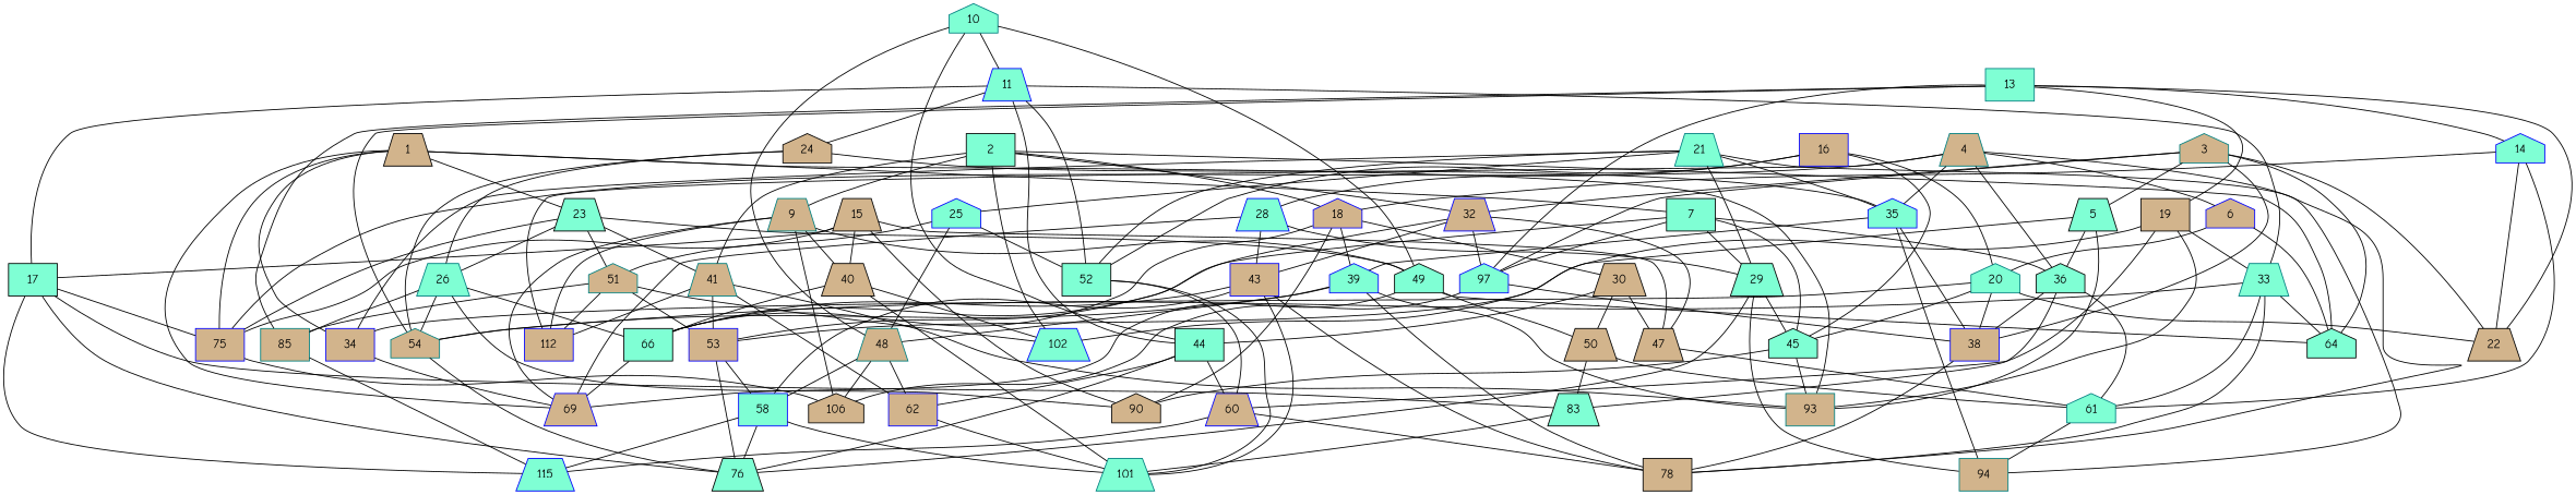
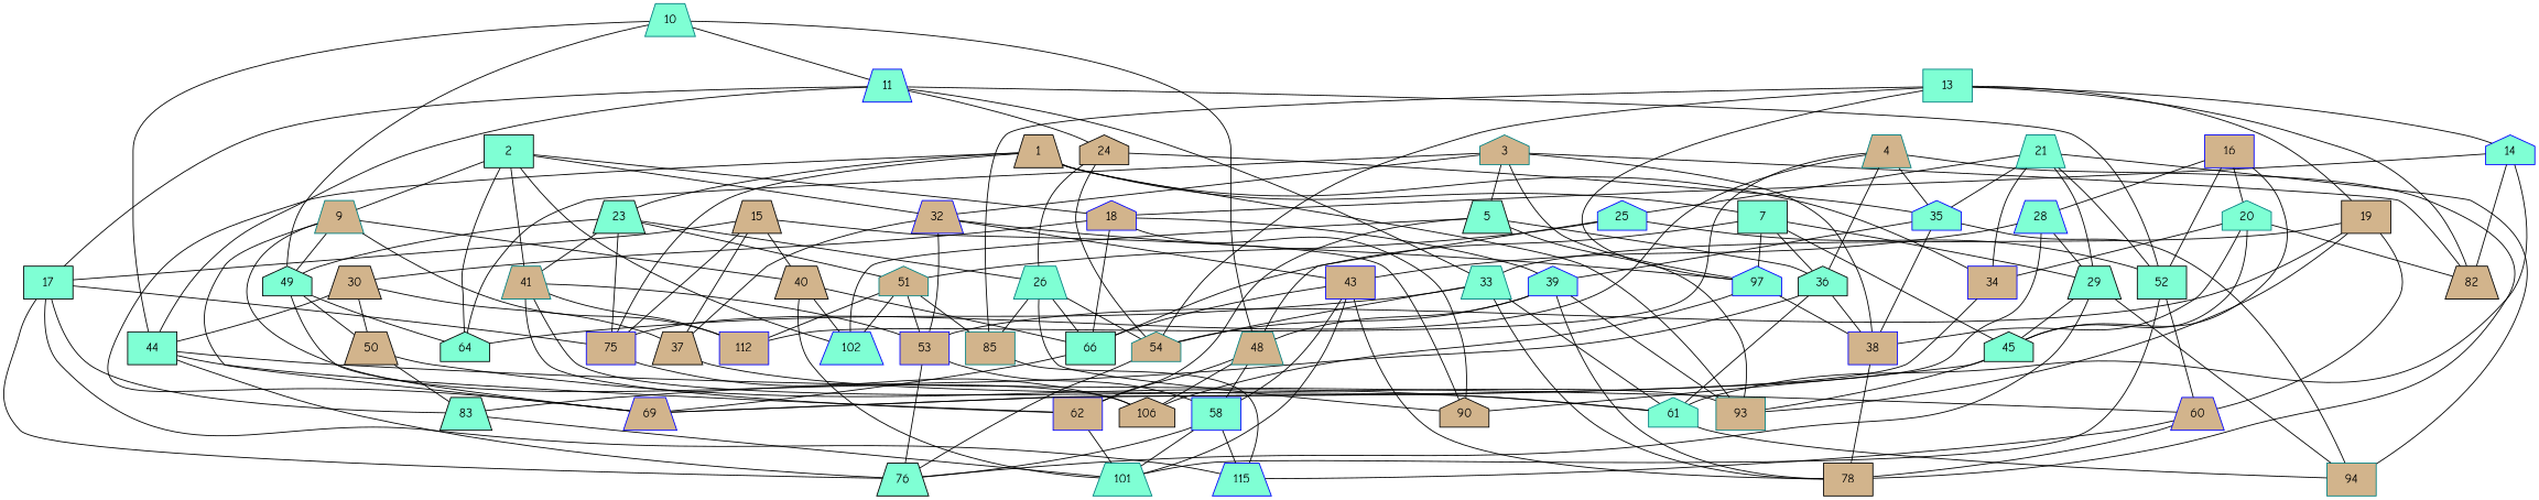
  graph {
    fontname="Comic Neue"
    node [color=black fillcolor=tan fontname="Comic Neue" shape=trapezium style=filled]
    edge [fontname="Comic Neue"]
    1 [super="+12"]
    7 [fillcolor=aquamarine shape=box super="+113"]
    23 [fillcolor=aquamarine super="+96"]
    34 [color=blue shape=box]
    69 [color=blue super="+111"]
    75 [color=blue shape=box super="+100"]
    93 [color=teal shape=box super="+107"]
    n8 [color=blue fillcolor=aquamarine label=97 shape=house super="+42"]
    36 [fillcolor=aquamarine shape=house super="+55"]
    29 [fillcolor=aquamarine super="+31"]
    45 [fillcolor=aquamarine shape=house super="+63"]
    66 [fillcolor=aquamarine shape=box super="+67"]
    41 [color=teal super="+105"]
    49 [fillcolor=aquamarine shape=house super="+91"]
    26 [color=teal fillcolor=aquamarine super="+71"]
    51 [color=teal shape=house super="+59"]
    106 [shape=house]
    2 [fillcolor=aquamarine shape=box super="+65"]
    9 [color=teal super="+87"]
    18 [color=blue shape=house super="+86"]
    32 [color=blue super="+70"]
    64 [fillcolor=aquamarine shape=house super="+114"]
    102 [color=blue fillcolor=aquamarine]
    112 [color=blue shape=box]
    40 [super="+84"]
    90 [shape=house]
    30
    39 [color=blue fillcolor=aquamarine shape=house super="+108"]
-   47
+   47 [label=37]
    53 [color=blue shape=box super="+74"]
    43 [color=blue shape=box super="+99"]
    62 [color=blue shape=box super="+68"]
    3 [color=teal shape=house super="+8"]
    5 [fillcolor=aquamarine super="+27"]
    38 [color=blue shape=box super="+98"]
-   82 [label=22]
+   82
    78 [shape=box super="+81"]
    4 [color=teal super="+92"]
-   6 [color=blue shape=house]
    35 [color=blue fillcolor=aquamarine shape=house super="+77"]
    20 [color=teal fillcolor=aquamarine shape=house super="+73"]
    94 [color=teal shape=box]
    61 [color=teal fillcolor=aquamarine shape=house super="+110"]
    83 [fillcolor=aquamarine]
    101 [color=teal fillcolor=aquamarine super="+103"]
    76 [fillcolor=aquamarine super="+97"]
    50
    11 [color=blue fillcolor=aquamarine super="+56"]
    44 [fillcolor=aquamarine shape=box super="+72"]
    17 [fillcolor=aquamarine shape=box super="+22"]
    24 [shape=house]
    33 [color=teal fillcolor=aquamarine super="+95"]
    52 [fillcolor=aquamarine shape=box super="+89"]
-   10 [color=teal fillcolor=aquamarine shape=house]
+   10 [color=teal fillcolor=aquamarine]
    48 [color=teal super="+57"]
    60 [color=blue super="+104"]
    58 [color=blue fillcolor=aquamarine shape=box super="+79"]
    115 [color=blue fillcolor=aquamarine]
    54 [color=teal shape=house super="+109"]
    13 [color=teal fillcolor=aquamarine shape=box super="+88"]
    14 [color=blue fillcolor=aquamarine shape=house]
    19 [shape=box super="+116"]
    85 [color=teal shape=box]
    15 [super="+80"]
    16 [color=blue shape=box]
    28 [color=blue fillcolor=aquamarine]
    21 [color=teal fillcolor=aquamarine super="+46"]
    25 [color=blue fillcolor=aquamarine shape=house]
    1 -- 7
    1 -- 23
    1 -- 34
    1 -- 69
    1 -- 75
    1 -- 93
    7 -- n8
    7 -- 36
    7 -- 29
    7 -- 45
    7 -- 66
    23 -- 75
    23 -- 41
    23 -- 49
    23 -- 26
    23 -- 51
    34 -- 69
    75 -- 106
    n8 -- 106
    n8 -- 38
    36 -- 38
    36 -- 61
    36 -- 83
    29 -- 45
    29 -- 94
    29 -- 76
    45 -- 93
    45 -- 90
    66 -- 69
    41 -- 93
    41 -- 112
    41 -- 53
    41 -- 62
    49 -- 69
    49 -- 64
    49 -- 50
    26 -- 66
    26 -- 90
    26 -- 54
    26 -- 85
    51 -- 102
    51 -- 112
    51 -- 53
    51 -- 85
    2 -- 41
    2 -- 9
    2 -- 18
    2 -- 32
    2 -- 64
    2 -- 102
    9 -- 69
    9 -- 49
    9 -- 106
    9 -- 112
    9 -- 40
    18 -- 66
    18 -- 90
    18 -- 30
    18 -- 39
    32 -- n8
    32 -- 47
    32 -- 53
    32 -- 43
    40 -- 66
    40 -- 102
    40 -- 101
    30 -- 47
    30 -- 50
    30 -- 44
    39 -- 93
    39 -- 78
    39 -- 48
    39 -- 54
    47 -- 61
    53 -- 76
    53 -- 58
    43 -- 66
    43 -- 78
    43 -- 101
    43 -- 58
    62 -- 101
    3 -- n8
    3 -- 32
    3 -- 64
    3 -- 5
    3 -- 38
    3 -- 82
    5 -- 93
    5 -- 36
    5 -- 102
+   5 -- 62 [weight=2]
    38 -- 78
    4 -- 75
    4 -- 36
    4 -- 112
    4 -- 78
-   4 -- 6
    4 -- 35
-   6 -- 64 [weight=2]
-   6 -- 20
    35 -- 39
    35 -- 38
    35 -- 94
    20 -- 34
    20 -- 45
    20 -- 38
    20 -- 82
    61 -- 94
    83 -- 101
    50 -- 61
    50 -- 83
    11 -- 44
    11 -- 17
    11 -- 24
    11 -- 33
    11 -- 52
    44 -- 62
    44 -- 76
    44 -- 60
    17 -- 75
    17 -- 83
    17 -- 76
    17 -- 115
    24 -- 26
    24 -- 35
    24 -- 54
    33 -- 64
    33 -- 78
    33 -- 61
    33 -- 54
    52 -- 101
    52 -- 60
    10 -- 49
    10 -- 11
    10 -- 44
    10 -- 48
    48 -- 106
    48 -- 62
    48 -- 58
    60 -- 78
    60 -- 115
    58 -- 101
    58 -- 76
    58 -- 115
    54 -- 76
    13 -- n8
    13 -- 82
    13 -- 54
    13 -- 14
    13 -- 19
    13 -- 85
    14 -- 18
    14 -- 82
    14 -- 61
    19 -- 93
    19 -- 53
    19 -- 33
    19 -- 60 [weight=2]
    85 -- 115
    15 -- 75
    15 -- 40 [weight=2]
    15 -- 90
    15 -- 47
    15 -- 17
    16 -- 45
    16 -- 20
    16 -- 52
    16 -- 28
    28 -- 69
    28 -- 29
    28 -- 43
    21 -- 34
    21 -- 29
    21 -- 35
    21 -- 94
    21 -- 52
    21 -- 25
    25 -- 51
    25 -- 52
    25 -- 48
  }
